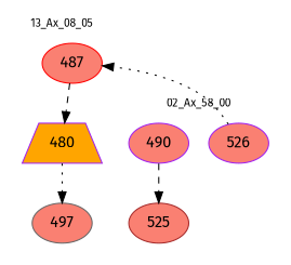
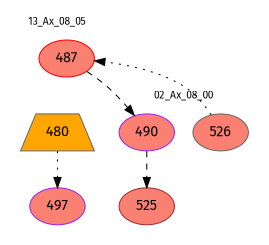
  digraph {
    fontname="Fira Sans"
    node [color=purple fillcolor=salmon fontname="Fira Sans" shape=ellipse style=filled]
    edge [arrowhead=normal color=black fontname="Fira Sans" style=dashed]
    n1 [color=red label=487]
-   n2 [fillcolor=orange label=480 shape=trapezium]
-   n3 [color=gray40 label=497]
-   n4 [label=526]
+   n2 [color=gray40 fillcolor=orange label=480 shape=trapezium]
+   n3 [label=497]
+   n4 [color=gray40 label=526]
    n5 [label=490]
    n6 [color=brown label=525]
    subgraph cluster_1 {
      color=white
      fontsize=10
      label="13_Ax_08_05"
      n1
      n2
      n3
    }
    subgraph cluster_2 {
      color=white
      fontsize=10
-     label="02_Ax_58_00"
+     label="02_Ax_08_00"
      n4
      n5
      n6
    }
-   n1 -> n2
+   n1 -> n5
    n2 -> n3 [style=dotted]
    n4 -> n1 [style=dotted]
    n5 -> n6
  }
